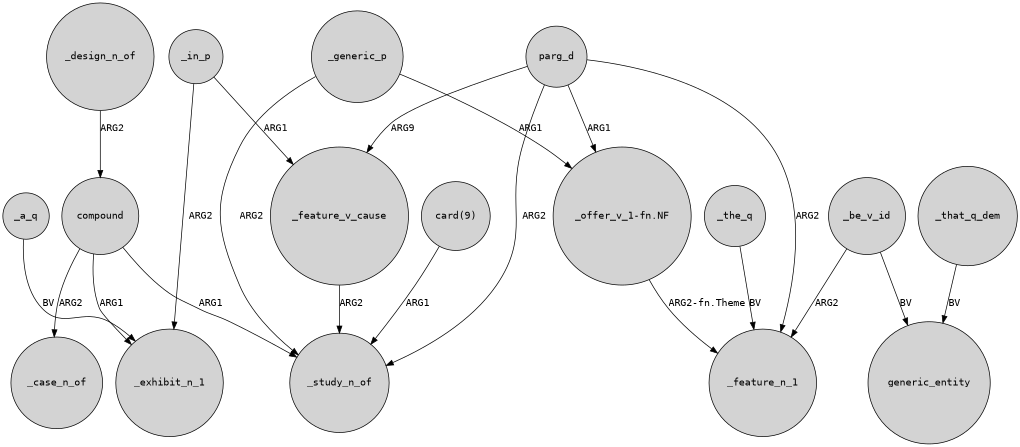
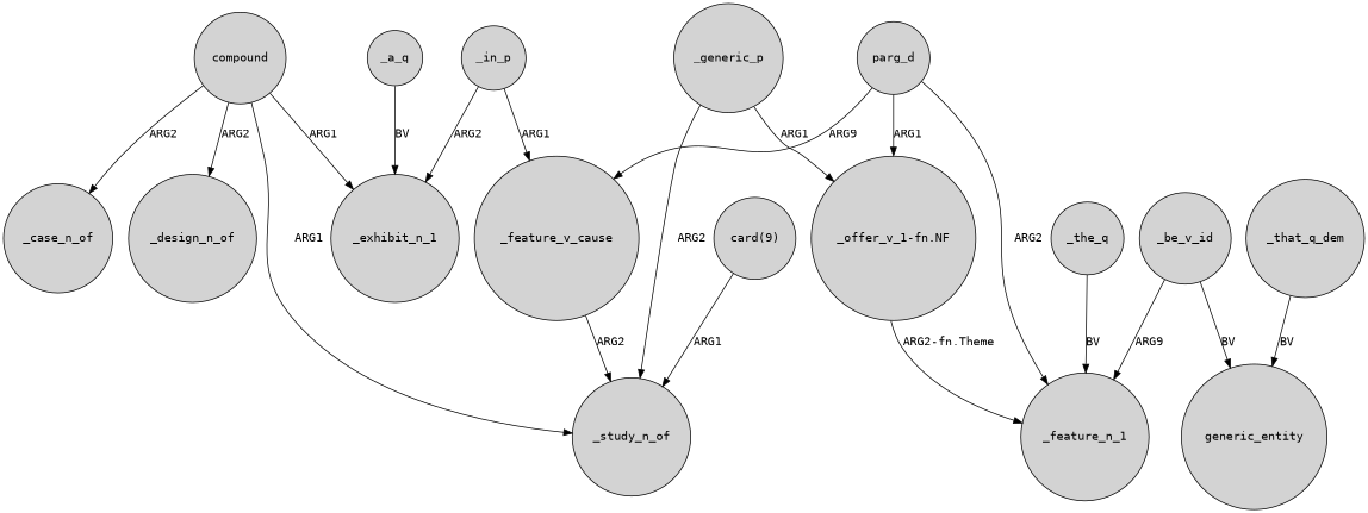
  digraph {
    fontname="DejaVu Sans Mono"
    node [fontname="DejaVu Sans Mono" shape=circle style=filled]
    edge [fontname="DejaVu Sans Mono"]
    _in_p
    _feature_v_cause
    _exhibit_n_1
    _study_n_of
    compound
    _case_n_of
    _design_n_of
    _that_q_dem
    generic_entity
    parg_d
    "_offer_v_1-fn.NF"
    n12 [label=_feature_n_1]
    _be_v_id
    n14 [label="card(9)"]
    n15 [label=_generic_p]
    _a_q
    _the_q
    _in_p -> _feature_v_cause [label=ARG1]
    _in_p -> _exhibit_n_1 [label=ARG2]
    _feature_v_cause -> _study_n_of [label=ARG2]
    compound -> _exhibit_n_1 [label=ARG1]
    compound -> _study_n_of [label=ARG1]
    compound -> _case_n_of [label=ARG2]
-   _design_n_of -> compound [label=ARG2]
+   compound -> _design_n_of [label=ARG2]
    _that_q_dem -> generic_entity [label=BV]
    parg_d -> _feature_v_cause [label=ARG9]
-   parg_d -> _study_n_of [label=ARG2]
    parg_d -> "_offer_v_1-fn.NF" [label=ARG1]
    parg_d -> n12 [label=ARG2]
    "_offer_v_1-fn.NF" -> n12 [label="ARG2-fn.Theme"]
    _be_v_id -> generic_entity [label=BV]
-   _be_v_id -> n12 [label=ARG2]
+   _be_v_id -> n12 [label=ARG9]
    n14 -> _study_n_of [label=ARG1]
    n15 -> _study_n_of [label=ARG2]
    n15 -> "_offer_v_1-fn.NF" [label=ARG1]
    _a_q -> _exhibit_n_1 [label=BV]
    _the_q -> n12 [label=BV]
  }
